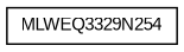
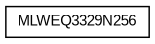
  digraph {
    rankdir=LR
    fontname="Liberation Sans"
-   n1 [color=black fillcolor=white fontname="Liberation Sans" fontsize=10 height=0.2 label=MLWEQ3329N254 shape=record style=filled width=0.4]
+   n1 [color=black fillcolor=white fontname="Liberation Sans" fontsize=10 height=0.2 label=MLWEQ3329N256 shape=record style=filled width=0.4]
  }
